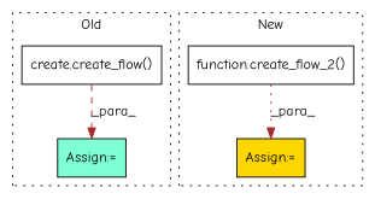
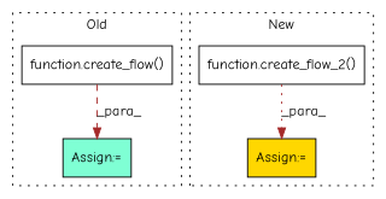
  digraph {
    fontname="Comic Neue"
    node [a=75 l=3 shape=box style=filled fillcolor=white fontname="Comic Neue"]
    edge [color=brown fontname="Comic Neue"]
-   n1 [l="12,1" label="create.create_flow()" s="488,517"]
+   n1 [l="12,1" label="function.create_flow()" s="488,517"]
    n2 [a=68 label="Assign:=" s=485 fillcolor=aquamarine]
    n3 [l=95 label="function.create_flow_2()" s=1643]
    n4 [a=68 label="Assign:=" s=1640 fillcolor=gold]
    subgraph cluster_1 {
      label=Old
      style=dotted
      n1
      n2
    }
    subgraph cluster_2 {
      label=New
      style=dotted
      n3
      n4
    }
    n1 -> n2 [label=_para_ style=dashed]
    n3 -> n4 [label=_para_ style=dotted]
  }
